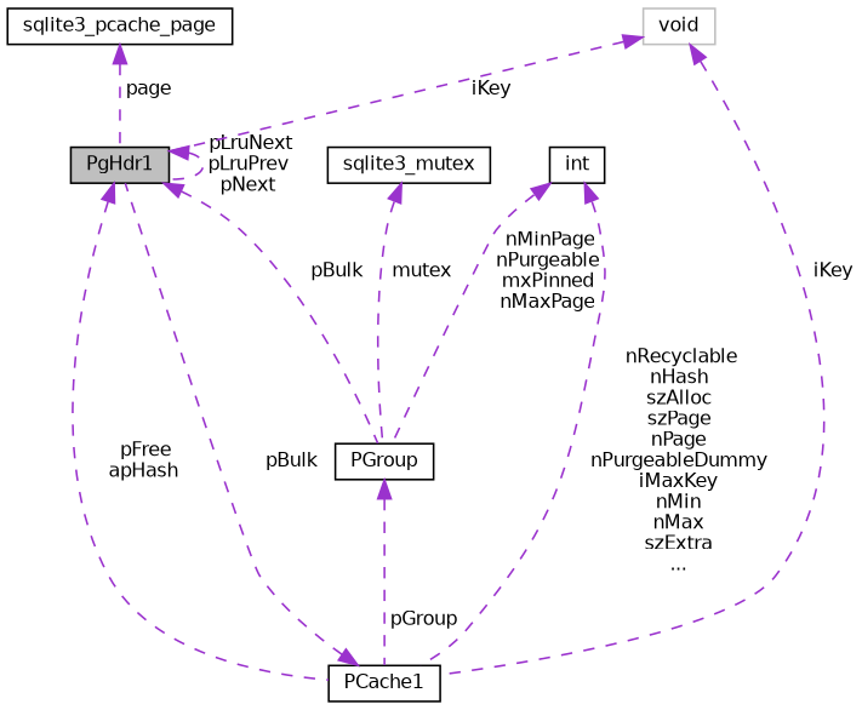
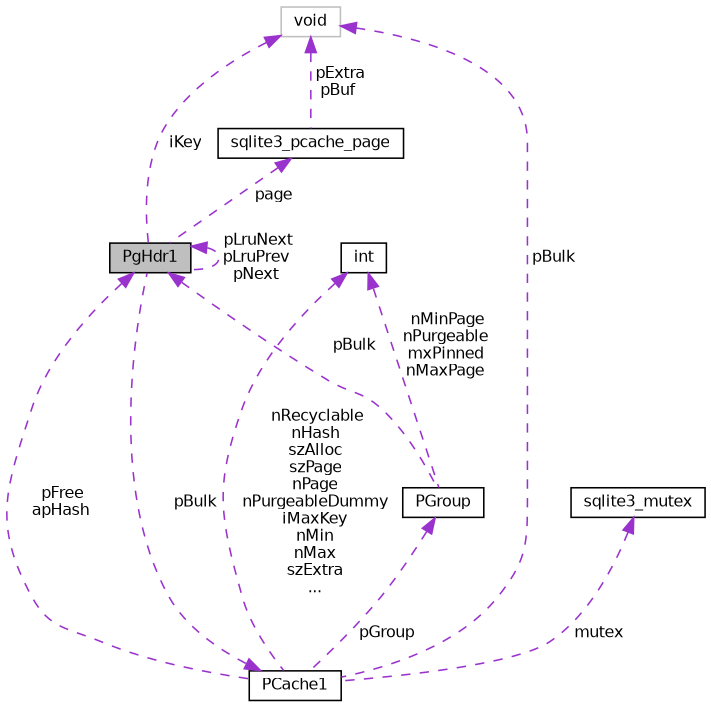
  digraph {
    node [color=black fillcolor=white fontname=Helvetica fontsize=10 shape=record style=filled]
    edge [color=darkorchid3 dir=back fontname=Helvetica fontsize=10 labelfontname=Helvetica labelfontsize=10 style=dashed]
    n1 [fillcolor=grey75 fontcolor=black height=0.2 label=PgHdr1 width=0.4]
    n2 [height=0.2 label=PCache1 width=0.4]
    n3 [height=0.2 label=PGroup width=0.4]
    n4 [height=0.2 label=sqlite3_pcache_page width=0.4]
    n5 [color=grey75 height=0.2 label=void width=0.4]
    n6 [height=0.2 label=int width=0.4]
    n7 [height=0.2 label=sqlite3_mutex width=0.4]
    n1 -> n1 [label=" pLruNext\npLruPrev\npNext"]
    n1 -> n2 [label=" pFree\napHash"]
    n1 -> n3 [label=" pBulk"]
    n2 -> n1 [label=" pBulk"]
    n3 -> n2 [label=" pGroup"]
    n4 -> n1 [label=" page"]
    n5 -> n1 [label=" iKey"]
-   n5 -> n2 [label=" iKey"]
+   n5 -> n2 [label=" pBulk"]
+   n5 -> n4 [label=" pExtra\npBuf"]
    n6 -> n2 [label=" nRecyclable\nnHash\nszAlloc\nszPage\nnPage\nnPurgeableDummy\niMaxKey\nnMin\nnMax\nszExtra\n..."]
    n6 -> n3 [label=" nMinPage\nnPurgeable\nmxPinned\nnMaxPage"]
-   n7 -> n3 [label=" mutex"]
+   n7 -> n2 [label=" mutex"]
  }
